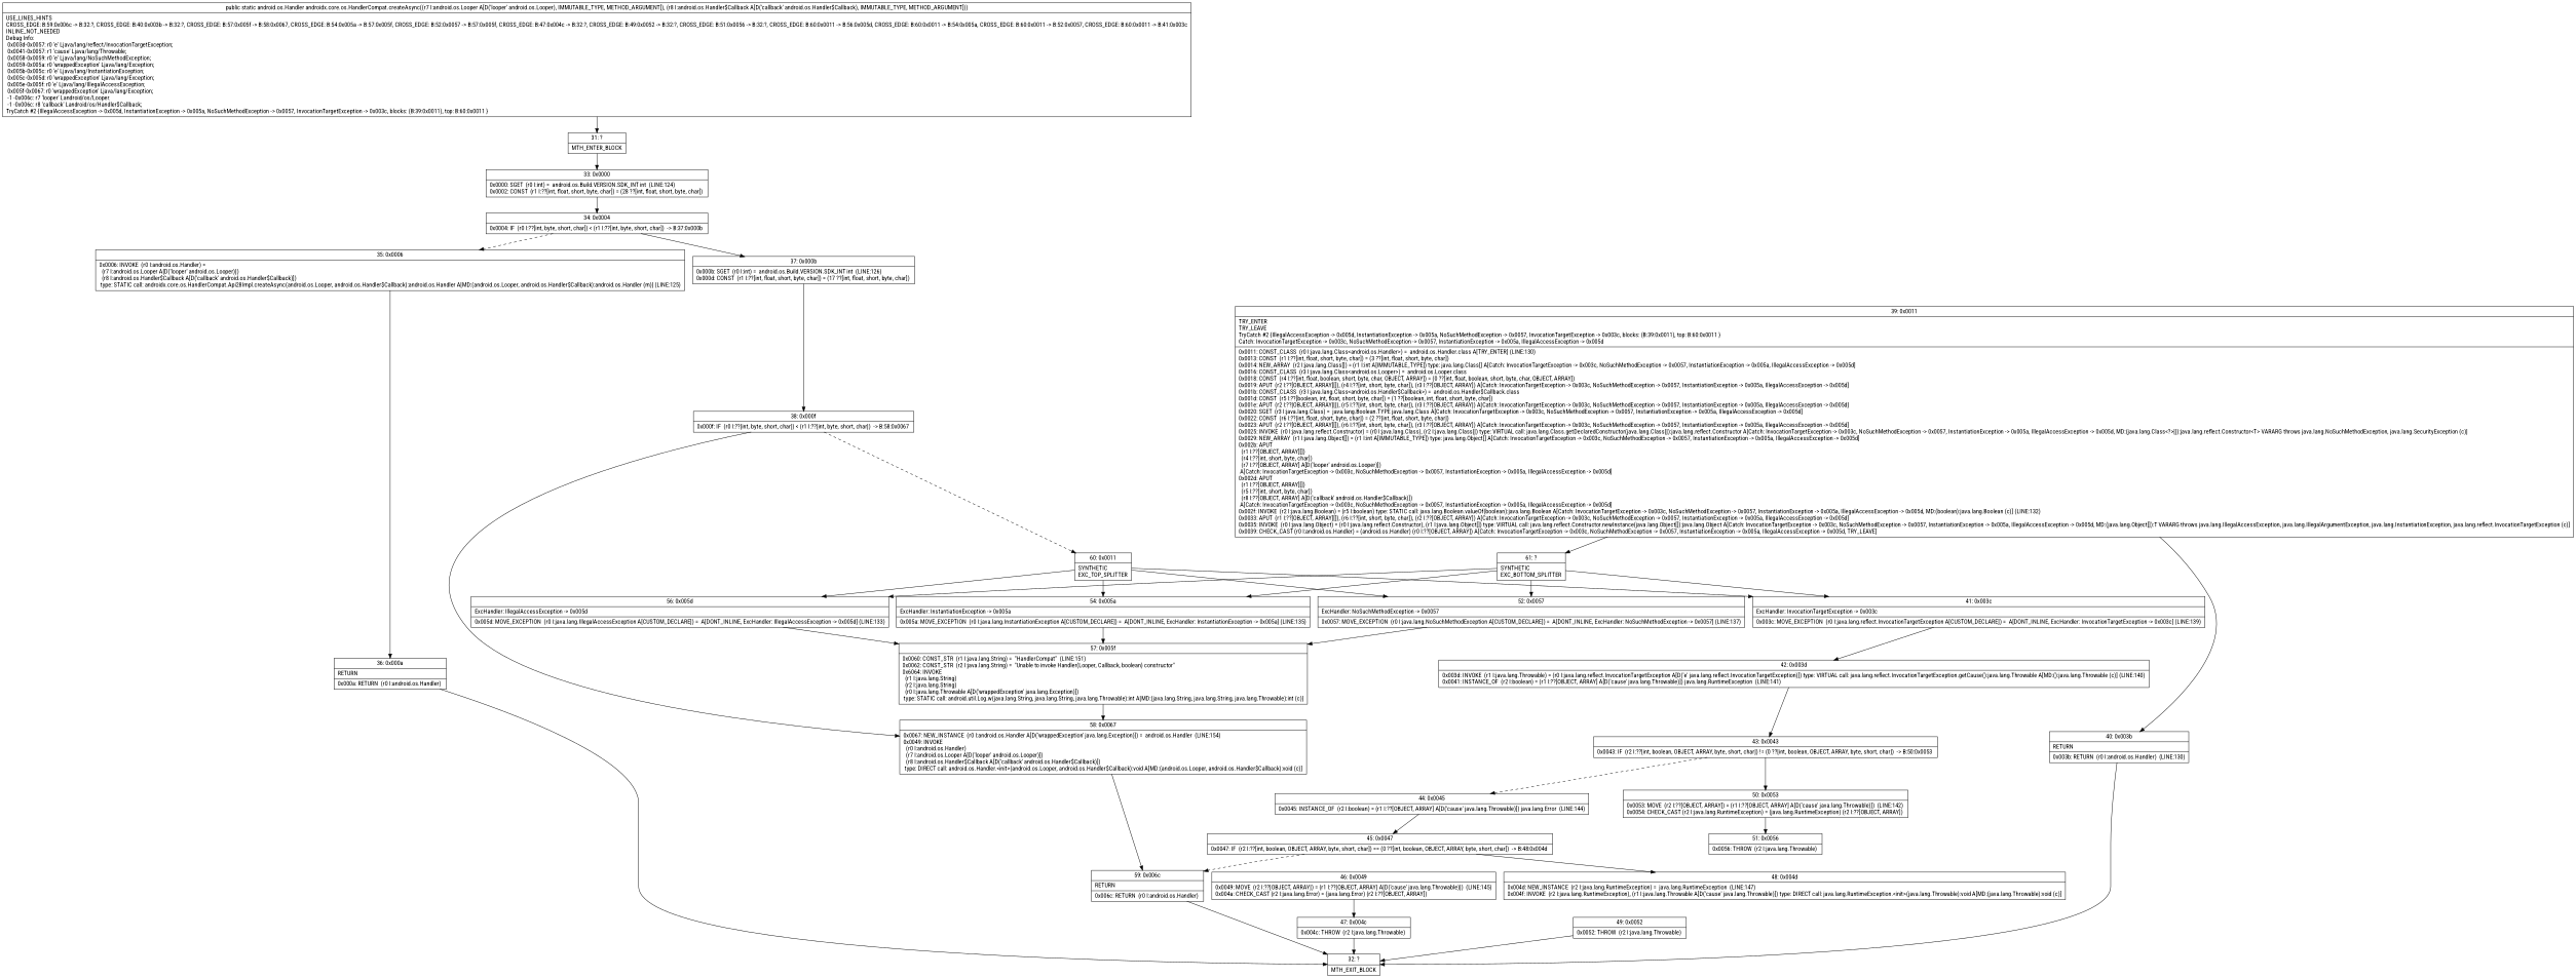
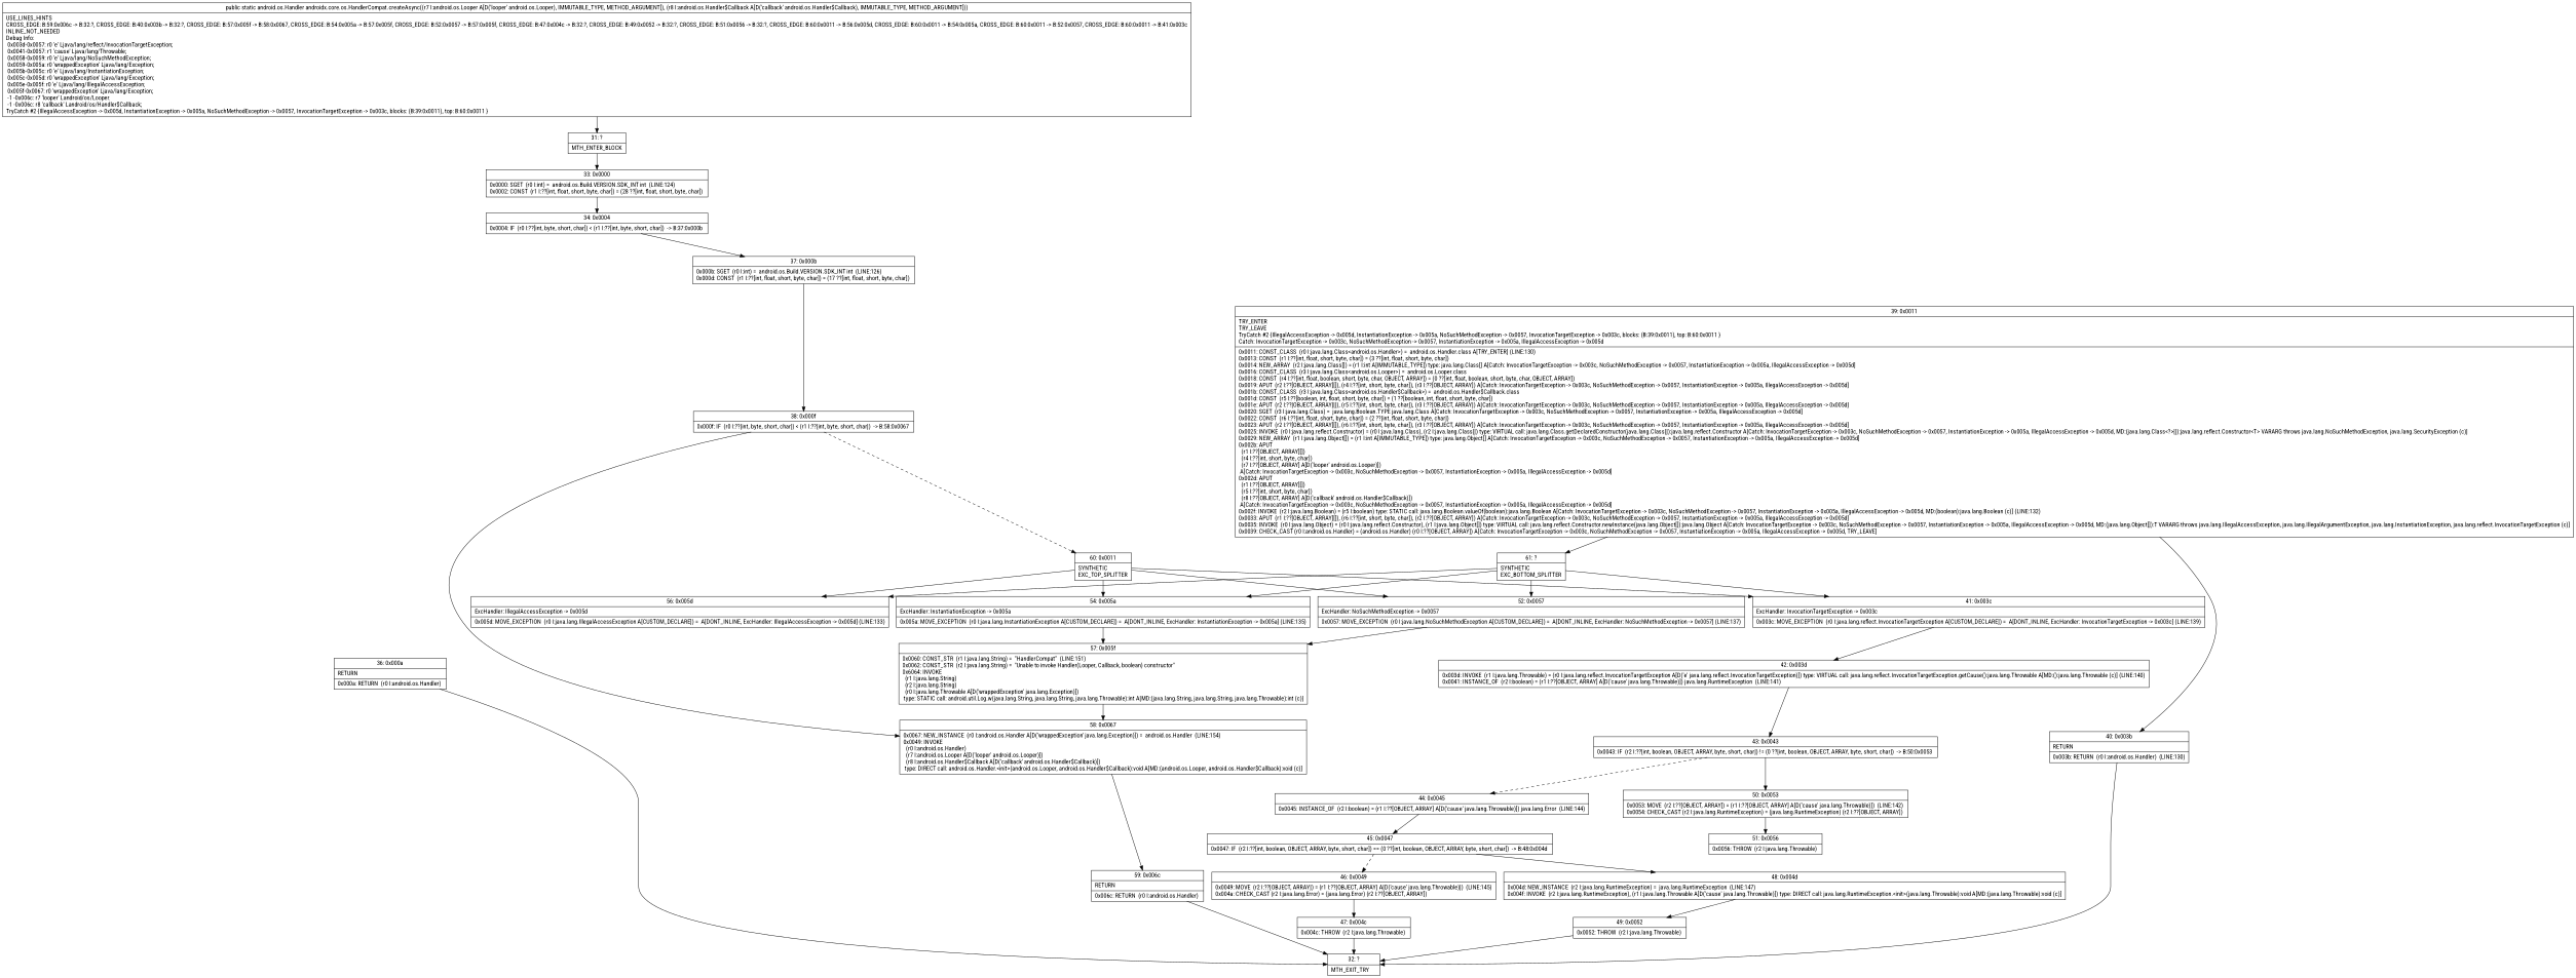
  digraph {
    fontname="Roboto Condensed"
    node [fontname="Roboto Condensed" shape=record]
    edge [fontname="Roboto Condensed"]
    n1 [label="{31\:\ ?|MTH_ENTER_BLOCK\l}"]
    n2 [label="{33\:\ 0x0000|0x0000: SGET  (r0 I:int) =  android.os.Build.VERSION.SDK_INT int  (LINE:124)\l0x0002: CONST  (r1 I:??[int, float, short, byte, char]) = (28 ??[int, float, short, byte, char]) \l}"]
    n3 [label="{34\:\ 0x0004|0x0004: IF  (r0 I:??[int, byte, short, char]) \< (r1 I:??[int, byte, short, char])  \-\> B:37:0x000b \l}"]
-   n4 [label="{35\:\ 0x0006|0x0006: INVOKE  (r0 I:android.os.Handler) = \l  (r7 I:android.os.Looper A[D('looper' android.os.Looper)])\l  (r8 I:android.os.Handler$Callback A[D('callback' android.os.Handler$Callback)])\l type: STATIC call: androidx.core.os.HandlerCompat.Api28Impl.createAsync(android.os.Looper, android.os.Handler$Callback):android.os.Handler A[MD:(android.os.Looper, android.os.Handler$Callback):android.os.Handler (m)] (LINE:125)\l}"]
    n5 [label="{37\:\ 0x000b|0x000b: SGET  (r0 I:int) =  android.os.Build.VERSION.SDK_INT int  (LINE:126)\l0x000d: CONST  (r1 I:??[int, float, short, byte, char]) = (17 ??[int, float, short, byte, char]) \l}"]
    n6 [label="{36\:\ 0x000a|RETURN\l|0x000a: RETURN  (r0 I:android.os.Handler) \l}"]
    n7 [label="{38\:\ 0x000f|0x000f: IF  (r0 I:??[int, byte, short, char]) \< (r1 I:??[int, byte, short, char])  \-\> B:58:0x0067 \l}"]
-   n8 [label="{32\:\ ?|MTH_EXIT_BLOCK\l}"]
+   n8 [label="{32\:\ ?|MTH_EXIT_TRY\l}"]
    n9 [label="{58\:\ 0x0067|0x0067: NEW_INSTANCE  (r0 I:android.os.Handler A[D('wrappedException' java.lang.Exception)]) =  android.os.Handler  (LINE:154)\l0x0049: INVOKE  \l  (r0 I:android.os.Handler)\l  (r7 I:android.os.Looper A[D('looper' android.os.Looper)])\l  (r8 I:android.os.Handler$Callback A[D('callback' android.os.Handler$Callback)])\l type: DIRECT call: android.os.Handler.\<init\>(android.os.Looper, android.os.Handler$Callback):void A[MD:(android.os.Looper, android.os.Handler$Callback):void (c)]\l}"]
    n10 [label="{60\:\ 0x0011|SYNTHETIC\lEXC_TOP_SPLITTER\l}"]
    n11 [label="{59\:\ 0x006c|RETURN\l|0x006c: RETURN  (r0 I:android.os.Handler) \l}"]
    n12 [label="{56\:\ 0x005d|ExcHandler: IllegalAccessException \-\> 0x005d\l|0x005d: MOVE_EXCEPTION  (r0 I:java.lang.IllegalAccessException A[CUSTOM_DECLARE]) =  A[DONT_INLINE, ExcHandler: IllegalAccessException \-\> 0x005d] (LINE:133)\l}"]
    n13 [label="{54\:\ 0x005a|ExcHandler: InstantiationException \-\> 0x005a\l|0x005a: MOVE_EXCEPTION  (r0 I:java.lang.InstantiationException A[CUSTOM_DECLARE]) =  A[DONT_INLINE, ExcHandler: InstantiationException \-\> 0x005a] (LINE:135)\l}"]
    n14 [label="{52\:\ 0x0057|ExcHandler: NoSuchMethodException \-\> 0x0057\l|0x0057: MOVE_EXCEPTION  (r0 I:java.lang.NoSuchMethodException A[CUSTOM_DECLARE]) =  A[DONT_INLINE, ExcHandler: NoSuchMethodException \-\> 0x0057] (LINE:137)\l}"]
    n15 [label="{41\:\ 0x003c|ExcHandler: InvocationTargetException \-\> 0x003c\l|0x003c: MOVE_EXCEPTION  (r0 I:java.lang.reflect.InvocationTargetException A[CUSTOM_DECLARE]) =  A[DONT_INLINE, ExcHandler: InvocationTargetException \-\> 0x003c] (LINE:139)\l}"]
    n16 [label="{39\:\ 0x0011|TRY_ENTER\lTRY_LEAVE\lTryCatch #2 \{IllegalAccessException \-\> 0x005d, InstantiationException \-\> 0x005a, NoSuchMethodException \-\> 0x0057, InvocationTargetException \-\> 0x003c, blocks: (B:39:0x0011), top: B:60:0x0011 \}\lCatch: InvocationTargetException \-\> 0x003c, NoSuchMethodException \-\> 0x0057, InstantiationException \-\> 0x005a, IllegalAccessException \-\> 0x005d\l|0x0011: CONST_CLASS  (r0 I:java.lang.Class\<android.os.Handler\>) =  android.os.Handler.class A[TRY_ENTER] (LINE:130)\l0x0013: CONST  (r1 I:??[int, float, short, byte, char]) = (3 ??[int, float, short, byte, char]) \l0x0014: NEW_ARRAY  (r2 I:java.lang.Class[]) = (r1 I:int A[IMMUTABLE_TYPE]) type: java.lang.Class[] A[Catch: InvocationTargetException \-\> 0x003c, NoSuchMethodException \-\> 0x0057, InstantiationException \-\> 0x005a, IllegalAccessException \-\> 0x005d]\l0x0016: CONST_CLASS  (r3 I:java.lang.Class\<android.os.Looper\>) =  android.os.Looper.class \l0x0018: CONST  (r4 I:??[int, float, boolean, short, byte, char, OBJECT, ARRAY]) = (0 ??[int, float, boolean, short, byte, char, OBJECT, ARRAY]) \l0x0019: APUT  (r2 I:??[OBJECT, ARRAY][]), (r4 I:??[int, short, byte, char]), (r3 I:??[OBJECT, ARRAY]) A[Catch: InvocationTargetException \-\> 0x003c, NoSuchMethodException \-\> 0x0057, InstantiationException \-\> 0x005a, IllegalAccessException \-\> 0x005d]\l0x001b: CONST_CLASS  (r3 I:java.lang.Class\<android.os.Handler$Callback\>) =  android.os.Handler$Callback.class \l0x001d: CONST  (r5 I:??[boolean, int, float, short, byte, char]) = (1 ??[boolean, int, float, short, byte, char]) \l0x001e: APUT  (r2 I:??[OBJECT, ARRAY][]), (r5 I:??[int, short, byte, char]), (r3 I:??[OBJECT, ARRAY]) A[Catch: InvocationTargetException \-\> 0x003c, NoSuchMethodException \-\> 0x0057, InstantiationException \-\> 0x005a, IllegalAccessException \-\> 0x005d]\l0x0020: SGET  (r3 I:java.lang.Class) =  java.lang.Boolean.TYPE java.lang.Class A[Catch: InvocationTargetException \-\> 0x003c, NoSuchMethodException \-\> 0x0057, InstantiationException \-\> 0x005a, IllegalAccessException \-\> 0x005d]\l0x0022: CONST  (r6 I:??[int, float, short, byte, char]) = (2 ??[int, float, short, byte, char]) \l0x0023: APUT  (r2 I:??[OBJECT, ARRAY][]), (r6 I:??[int, short, byte, char]), (r3 I:??[OBJECT, ARRAY]) A[Catch: InvocationTargetException \-\> 0x003c, NoSuchMethodException \-\> 0x0057, InstantiationException \-\> 0x005a, IllegalAccessException \-\> 0x005d]\l0x0025: INVOKE  (r0 I:java.lang.reflect.Constructor) = (r0 I:java.lang.Class), (r2 I:java.lang.Class[]) type: VIRTUAL call: java.lang.Class.getDeclaredConstructor(java.lang.Class[]):java.lang.reflect.Constructor A[Catch: InvocationTargetException \-\> 0x003c, NoSuchMethodException \-\> 0x0057, InstantiationException \-\> 0x005a, IllegalAccessException \-\> 0x005d, MD:(java.lang.Class\<?\>[]):java.lang.reflect.Constructor\<T\> VARARG throws java.lang.NoSuchMethodException, java.lang.SecurityException (c)]\l0x0029: NEW_ARRAY  (r1 I:java.lang.Object[]) = (r1 I:int A[IMMUTABLE_TYPE]) type: java.lang.Object[] A[Catch: InvocationTargetException \-\> 0x003c, NoSuchMethodException \-\> 0x0057, InstantiationException \-\> 0x005a, IllegalAccessException \-\> 0x005d]\l0x002b: APUT  \l  (r1 I:??[OBJECT, ARRAY][])\l  (r4 I:??[int, short, byte, char])\l  (r7 I:??[OBJECT, ARRAY] A[D('looper' android.os.Looper)])\l A[Catch: InvocationTargetException \-\> 0x003c, NoSuchMethodException \-\> 0x0057, InstantiationException \-\> 0x005a, IllegalAccessException \-\> 0x005d]\l0x002d: APUT  \l  (r1 I:??[OBJECT, ARRAY][])\l  (r5 I:??[int, short, byte, char])\l  (r8 I:??[OBJECT, ARRAY] A[D('callback' android.os.Handler$Callback)])\l A[Catch: InvocationTargetException \-\> 0x003c, NoSuchMethodException \-\> 0x0057, InstantiationException \-\> 0x005a, IllegalAccessException \-\> 0x005d]\l0x002f: INVOKE  (r2 I:java.lang.Boolean) = (r5 I:boolean) type: STATIC call: java.lang.Boolean.valueOf(boolean):java.lang.Boolean A[Catch: InvocationTargetException \-\> 0x003c, NoSuchMethodException \-\> 0x0057, InstantiationException \-\> 0x005a, IllegalAccessException \-\> 0x005d, MD:(boolean):java.lang.Boolean (c)] (LINE:132)\l0x0033: APUT  (r1 I:??[OBJECT, ARRAY][]), (r6 I:??[int, short, byte, char]), (r2 I:??[OBJECT, ARRAY]) A[Catch: InvocationTargetException \-\> 0x003c, NoSuchMethodException \-\> 0x0057, InstantiationException \-\> 0x005a, IllegalAccessException \-\> 0x005d]\l0x0035: INVOKE  (r0 I:java.lang.Object) = (r0 I:java.lang.reflect.Constructor), (r1 I:java.lang.Object[]) type: VIRTUAL call: java.lang.reflect.Constructor.newInstance(java.lang.Object[]):java.lang.Object A[Catch: InvocationTargetException \-\> 0x003c, NoSuchMethodException \-\> 0x0057, InstantiationException \-\> 0x005a, IllegalAccessException \-\> 0x005d, MD:(java.lang.Object[]):T VARARG throws java.lang.IllegalAccessException, java.lang.IllegalArgumentException, java.lang.InstantiationException, java.lang.reflect.InvocationTargetException (c)]\l0x0039: CHECK_CAST (r0 I:android.os.Handler) = (android.os.Handler) (r0 I:??[OBJECT, ARRAY]) A[Catch: InvocationTargetException \-\> 0x003c, NoSuchMethodException \-\> 0x0057, InstantiationException \-\> 0x005a, IllegalAccessException \-\> 0x005d, TRY_LEAVE]\l}"]
    n17 [label="{40\:\ 0x003b|RETURN\l|0x003b: RETURN  (r0 I:android.os.Handler)  (LINE:130)\l}"]
    n18 [label="{61\:\ ?|SYNTHETIC\lEXC_BOTTOM_SPLITTER\l}"]
    n19 [label="{57\:\ 0x005f|0x0060: CONST_STR  (r1 I:java.lang.String) =  \"HandlerCompat\"  (LINE:151)\l0x0062: CONST_STR  (r2 I:java.lang.String) =  \"Unable to invoke Handler(Looper, Callback, boolean) constructor\" \l0x6064: INVOKE  \l  (r1 I:java.lang.String)\l  (r2 I:java.lang.String)\l  (r0 I:java.lang.Throwable A[D('wrappedException' java.lang.Exception)])\l type: STATIC call: android.util.Log.w(java.lang.String, java.lang.String, java.lang.Throwable):int A[MD:(java.lang.String, java.lang.String, java.lang.Throwable):int (c)]\l}"]
    n20 [label="{42\:\ 0x003d|0x003d: INVOKE  (r1 I:java.lang.Throwable) = (r0 I:java.lang.reflect.InvocationTargetException A[D('e' java.lang.reflect.InvocationTargetException)]) type: VIRTUAL call: java.lang.reflect.InvocationTargetException.getCause():java.lang.Throwable A[MD:():java.lang.Throwable (c)] (LINE:140)\l0x0041: INSTANCE_OF  (r2 I:boolean) = (r1 I:??[OBJECT, ARRAY] A[D('cause' java.lang.Throwable)]) java.lang.RuntimeException  (LINE:141)\l}"]
    n21 [label="{43\:\ 0x0043|0x0043: IF  (r2 I:??[int, boolean, OBJECT, ARRAY, byte, short, char]) != (0 ??[int, boolean, OBJECT, ARRAY, byte, short, char])  \-\> B:50:0x0053 \l}"]
    n22 [label="{44\:\ 0x0045|0x0045: INSTANCE_OF  (r2 I:boolean) = (r1 I:??[OBJECT, ARRAY] A[D('cause' java.lang.Throwable)]) java.lang.Error  (LINE:144)\l}"]
    n23 [label="{50\:\ 0x0053|0x0053: MOVE  (r2 I:??[OBJECT, ARRAY]) = (r1 I:??[OBJECT, ARRAY] A[D('cause' java.lang.Throwable)])  (LINE:142)\l0x0054: CHECK_CAST (r2 I:java.lang.RuntimeException) = (java.lang.RuntimeException) (r2 I:??[OBJECT, ARRAY]) \l}"]
    n24 [label="{45\:\ 0x0047|0x0047: IF  (r2 I:??[int, boolean, OBJECT, ARRAY, byte, short, char]) == (0 ??[int, boolean, OBJECT, ARRAY, byte, short, char])  \-\> B:48:0x004d \l}"]
    n25 [label="{51\:\ 0x0056|0x0056: THROW  (r2 I:java.lang.Throwable) \l}"]
    n26 [label="{46\:\ 0x0049|0x0049: MOVE  (r2 I:??[OBJECT, ARRAY]) = (r1 I:??[OBJECT, ARRAY] A[D('cause' java.lang.Throwable)])  (LINE:145)\l0x004a: CHECK_CAST (r2 I:java.lang.Error) = (java.lang.Error) (r2 I:??[OBJECT, ARRAY]) \l}"]
    n27 [label="{48\:\ 0x004d|0x004d: NEW_INSTANCE  (r2 I:java.lang.RuntimeException) =  java.lang.RuntimeException  (LINE:147)\l0x004f: INVOKE  (r2 I:java.lang.RuntimeException), (r1 I:java.lang.Throwable A[D('cause' java.lang.Throwable)]) type: DIRECT call: java.lang.RuntimeException.\<init\>(java.lang.Throwable):void A[MD:(java.lang.Throwable):void (c)]\l}"]
    n28 [label="{47\:\ 0x004c|0x004c: THROW  (r2 I:java.lang.Throwable) \l}"]
    n29 [label="{49\:\ 0x0052|0x0052: THROW  (r2 I:java.lang.Throwable) \l}"]
    n30 [label="{public static android.os.Handler androidx.core.os.HandlerCompat.createAsync((r7 I:android.os.Looper A[D('looper' android.os.Looper), IMMUTABLE_TYPE, METHOD_ARGUMENT]), (r8 I:android.os.Handler$Callback A[D('callback' android.os.Handler$Callback), IMMUTABLE_TYPE, METHOD_ARGUMENT]))  | USE_LINES_HINTS\lCROSS_EDGE: B:59:0x006c \-\> B:32:?, CROSS_EDGE: B:40:0x003b \-\> B:32:?, CROSS_EDGE: B:57:0x005f \-\> B:58:0x0067, CROSS_EDGE: B:54:0x005a \-\> B:57:0x005f, CROSS_EDGE: B:52:0x0057 \-\> B:57:0x005f, CROSS_EDGE: B:47:0x004c \-\> B:32:?, CROSS_EDGE: B:49:0x0052 \-\> B:32:?, CROSS_EDGE: B:51:0x0056 \-\> B:32:?, CROSS_EDGE: B:60:0x0011 \-\> B:56:0x005d, CROSS_EDGE: B:60:0x0011 \-\> B:54:0x005a, CROSS_EDGE: B:60:0x0011 \-\> B:52:0x0057, CROSS_EDGE: B:60:0x0011 \-\> B:41:0x003c\lINLINE_NOT_NEEDED\lDebug Info:\l  0x003d\-0x0057: r0 'e' Ljava\/lang\/reflect\/InvocationTargetException;\l  0x0041\-0x0057: r1 'cause' Ljava\/lang\/Throwable;\l  0x0058\-0x0059: r0 'e' Ljava\/lang\/NoSuchMethodException;\l  0x0059\-0x005a: r0 'wrappedException' Ljava\/lang\/Exception;\l  0x005b\-0x005c: r0 'e' Ljava\/lang\/InstantiationException;\l  0x005c\-0x005d: r0 'wrappedException' Ljava\/lang\/Exception;\l  0x005e\-0x005f: r0 'e' Ljava\/lang\/IllegalAccessException;\l  0x005f\-0x0067: r0 'wrappedException' Ljava\/lang\/Exception;\l  \-1 \-0x006c: r7 'looper' Landroid\/os\/Looper;\l  \-1 \-0x006c: r8 'callback' Landroid\/os\/Handler$Callback;\lTryCatch #2 \{IllegalAccessException \-\> 0x005d, InstantiationException \-\> 0x005a, NoSuchMethodException \-\> 0x0057, InvocationTargetException \-\> 0x003c, blocks: (B:39:0x0011), top: B:60:0x0011 \}\l}"]
    n1 -> n2
    n2 -> n3
-   n3 -> n4 [style=dashed]
    n3 -> n5
-   n4 -> n6
    n5 -> n7
    n6 -> n8
    n7 -> n9
    n7 -> n10 [style=dashed]
    n9 -> n11
    n10 -> n12
    n10 -> n13
    n10 -> n14
    n10 -> n15
    n11 -> n8
-   n12 -> n19
    n13 -> n19
    n14 -> n19
    n15 -> n20
    n16 -> n17
    n16 -> n18
    n17 -> n8
    n18 -> n12
    n18 -> n13
    n18 -> n14
    n18 -> n15
    n19 -> n9
    n20 -> n21
    n21 -> n22 [style=dashed]
    n21 -> n23
    n22 -> n24
    n23 -> n25
-   n24 -> n11 [style=dashed]
+   n24 -> n26 [style=dashed]
    n24 -> n27
    n26 -> n28
+   n27 -> n29
    n28 -> n8
    n29 -> n8
    n30 -> n1
  }
